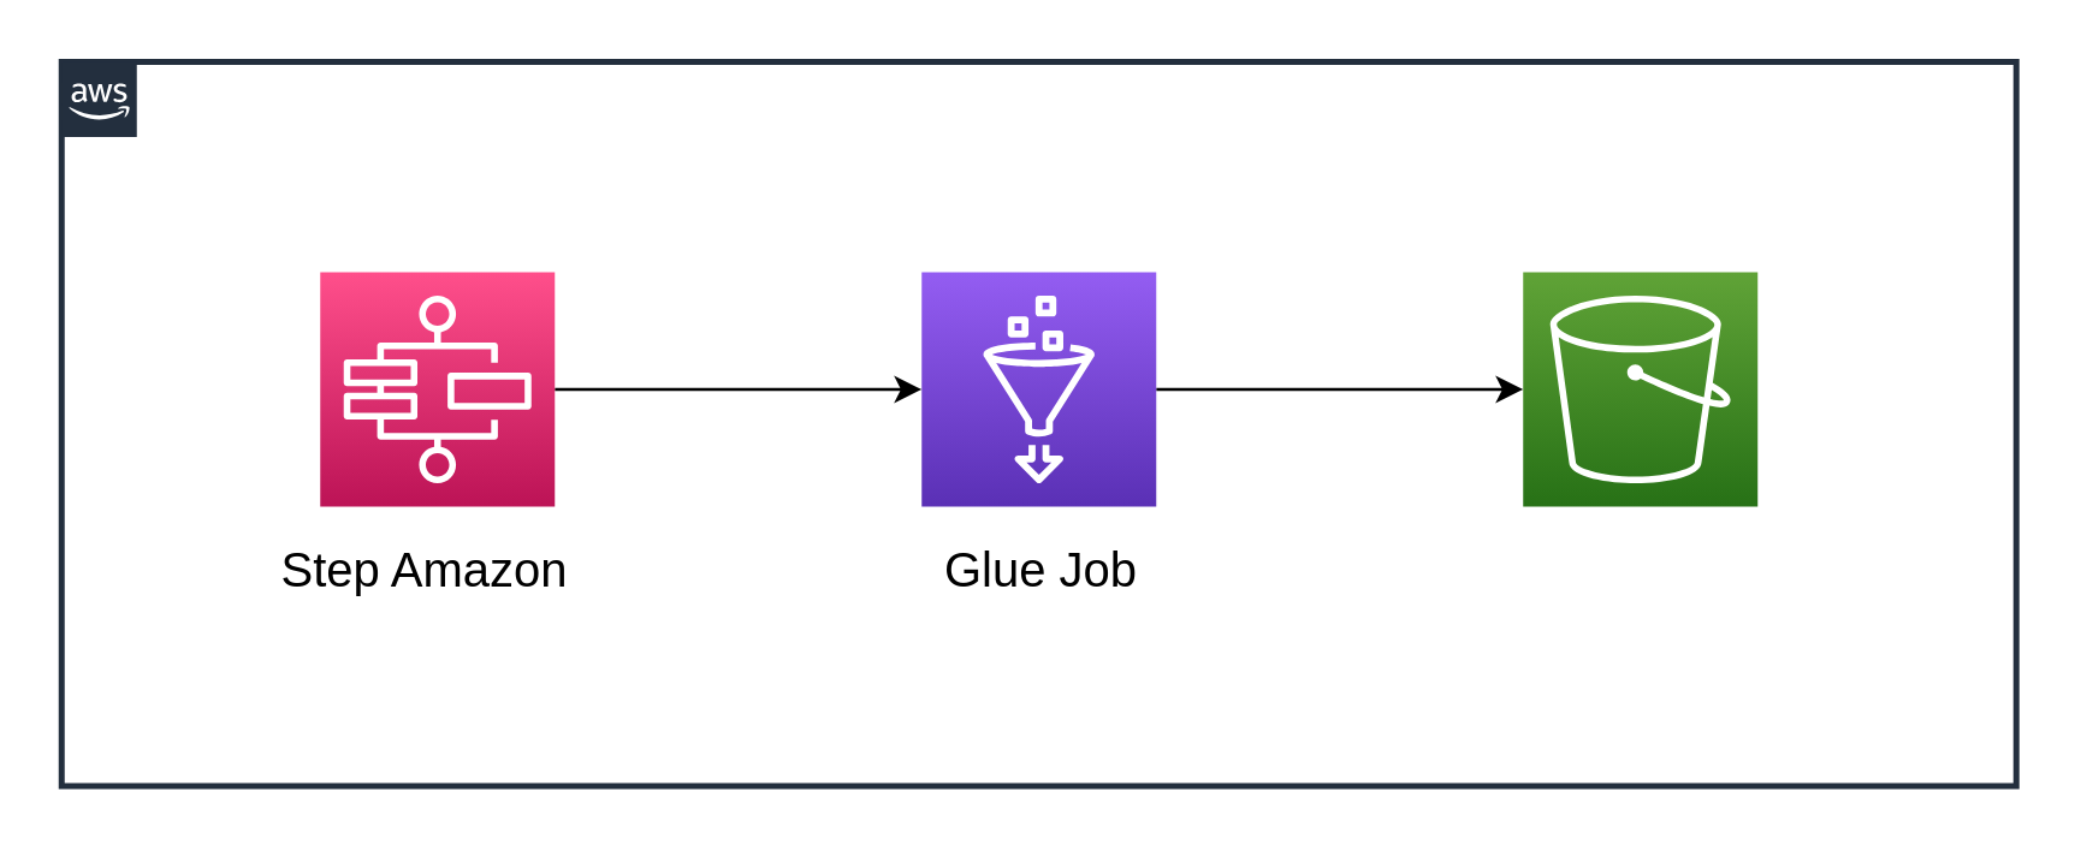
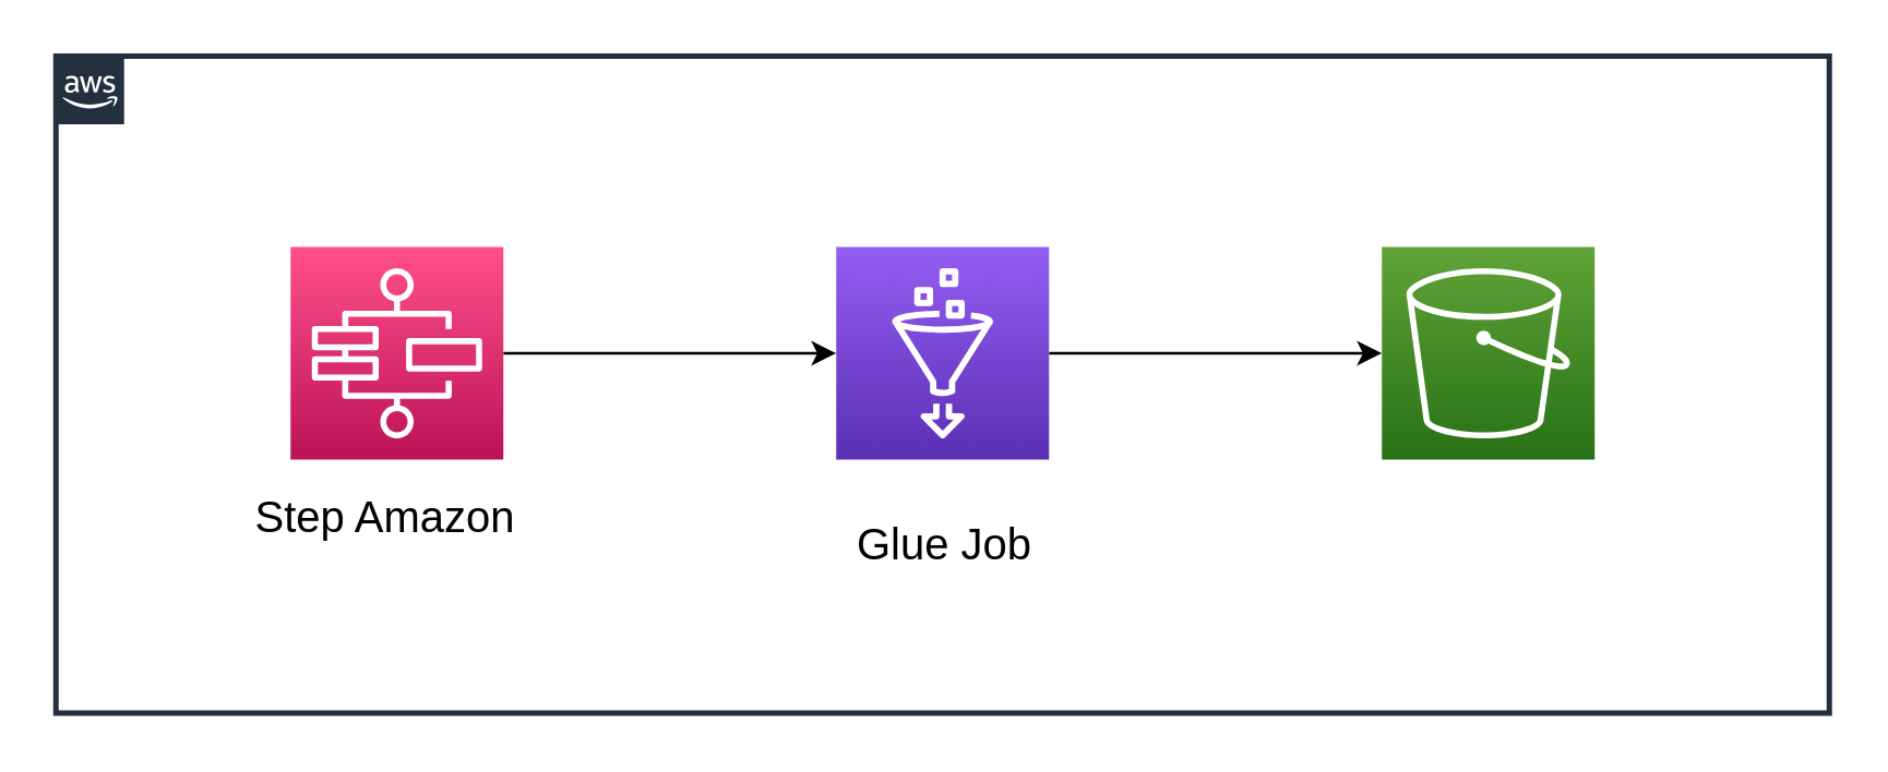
  <mxCell id="0" />
  <mxCell id="1" parent="0" />
  <mxCell id="2" value="" style="points=[[0,0],[0.25,0],[0.5,0],[0.75,0],[1,0],[1,0.25],[1,0.5],[1,0.75],[1,1],[0.75,1],[0.5,1],[0.25,1],[0,1],[0,0.75],[0,0.5],[0,0.25]];outlineConnect=0;gradientColor=none;html=1;whiteSpace=wrap;fontSize=12;fontStyle=0;shape=mxgraph.aws4.group;grIcon=mxgraph.aws4.group_aws_cloud_alt;strokeColor=#232F3E;fillColor=none;verticalAlign=top;align=left;spacingLeft=30;fontColor=#232F3E;dashed=0;strokeWidth=2;" parent="1" vertex="1"><mxGeometry x="20" y="20" width="650" height="241" as="geometry" /></mxCell>
  <mxCell id="3" style="edgeStyle=orthogonalEdgeStyle;rounded=0;orthogonalLoop=1;jettySize=auto;html=1;entryX=0;entryY=0.5;entryDx=0;entryDy=0;entryPerimeter=0;" parent="1" source="4" target="9" edge="1"><mxGeometry relative="1" as="geometry" /></mxCell>
  <mxCell id="4" value="" style="sketch=0;points=[[0,0,0],[0.25,0,0],[0.5,0,0],[0.75,0,0],[1,0,0],[0,1,0],[0.25,1,0],[0.5,1,0],[0.75,1,0],[1,1,0],[0,0.25,0],[0,0.5,0],[0,0.75,0],[1,0.25,0],[1,0.5,0],[1,0.75,0]];outlineConnect=0;fontColor=#232F3E;gradientColor=#945DF2;gradientDirection=north;fillColor=#5A30B5;strokeColor=#ffffff;dashed=0;verticalLabelPosition=bottom;verticalAlign=top;align=center;html=1;fontSize=12;fontStyle=0;aspect=fixed;shape=mxgraph.aws4.resourceIcon;resIcon=mxgraph.aws4.glue;" parent="1" vertex="1"><mxGeometry x="306" y="90" width="78" height="78" as="geometry" /></mxCell>
  <mxCell id="5" style="edgeStyle=orthogonalEdgeStyle;rounded=0;orthogonalLoop=1;jettySize=auto;html=1;" parent="1" source="6" target="4" edge="1"><mxGeometry relative="1" as="geometry" /></mxCell>
  <mxCell id="6" value="" style="sketch=0;points=[[0,0,0],[0.25,0,0],[0.5,0,0],[0.75,0,0],[1,0,0],[0,1,0],[0.25,1,0],[0.5,1,0],[0.75,1,0],[1,1,0],[0,0.25,0],[0,0.5,0],[0,0.75,0],[1,0.25,0],[1,0.5,0],[1,0.75,0]];outlineConnect=0;fontColor=#232F3E;gradientColor=#FF4F8B;gradientDirection=north;fillColor=#BC1356;strokeColor=#ffffff;dashed=0;verticalLabelPosition=bottom;verticalAlign=top;align=center;html=1;fontSize=12;fontStyle=0;aspect=fixed;shape=mxgraph.aws4.resourceIcon;resIcon=mxgraph.aws4.step_functions;" parent="1" vertex="1"><mxGeometry x="106" y="90" width="78" height="78" as="geometry" /></mxCell>
  <mxCell id="7" value="Step Amazon" style="text;html=1;strokeColor=none;fillColor=none;align=center;verticalAlign=middle;whiteSpace=wrap;rounded=0;fontSize=16;" parent="1" vertex="1"><mxGeometry x="86" y="168" width="110" height="42" as="geometry" /></mxCell>
- <mxCell id="8" value="Glue Job" style="text;html=1;strokeColor=none;fillColor=none;align=center;verticalAlign=middle;whiteSpace=wrap;rounded=0;fontSize=16;" parent="1" vertex="1"><mxGeometry x="306" y="168" width="80" height="42" as="geometry" /></mxCell>
+ <mxCell id="8" value="Glue Job" style="text;html=1;strokeColor=none;fillColor=none;align=center;verticalAlign=middle;whiteSpace=wrap;rounded=0;fontSize=16;" parent="1" vertex="1"><mxGeometry x="306" y="178" width="80" height="42" as="geometry" /></mxCell>
  <mxCell id="9" value="" style="sketch=0;points=[[0,0,0],[0.25,0,0],[0.5,0,0],[0.75,0,0],[1,0,0],[0,1,0],[0.25,1,0],[0.5,1,0],[0.75,1,0],[1,1,0],[0,0.25,0],[0,0.5,0],[0,0.75,0],[1,0.25,0],[1,0.5,0],[1,0.75,0]];outlineConnect=0;fontColor=#232F3E;gradientColor=#60A337;gradientDirection=north;fillColor=#277116;strokeColor=#ffffff;dashed=0;verticalLabelPosition=bottom;verticalAlign=top;align=center;html=1;fontSize=12;fontStyle=0;aspect=fixed;shape=mxgraph.aws4.resourceIcon;resIcon=mxgraph.aws4.s3;" parent="1" vertex="1"><mxGeometry x="506" y="90" width="78" height="78" as="geometry" /></mxCell>
  <mxCell id="10" value="" style="shape=image;verticalLabelPosition=bottom;labelBackgroundColor=#ffffff;verticalAlign=top;aspect=fixed;imageAspect=0;image=https://customcodefactory.com/wp-content/uploads/2019/12/aws-app-icon.jpg;" vertex="1" parent="1"><mxGeometry x="20" y="20" width="30" height="30" as="geometry" /></mxCell>
